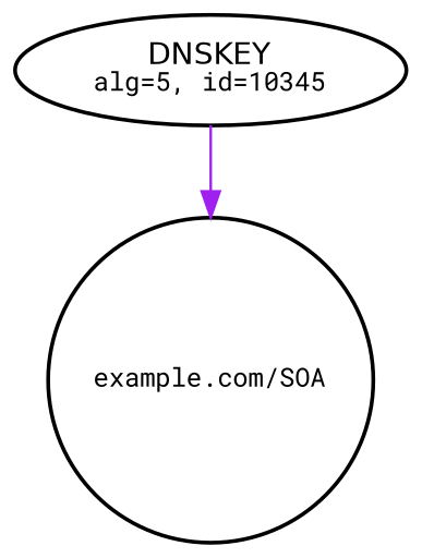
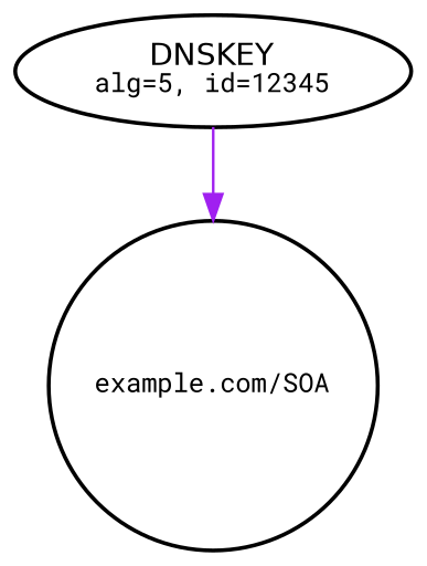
  digraph {
    rankdir=BT
    fontname="Roboto Mono"
    node [penwidth=1.5 fontname="Roboto Mono"]
-   n1 [label=<<FONT POINT-SIZE="12" FACE="Helvetica">DNSKEY</FONT><BR/><FONT POINT-SIZE="10">alg=5, id=10345</FONT>>]
+   n1 [label=<<FONT POINT-SIZE="12" FACE="Helvetica">DNSKEY</FONT><BR/><FONT POINT-SIZE="10">alg=5, id=12345</FONT>>]
    n2 [fontsize=10 label="example.com/SOA" shape=circle style=rounded]
    n2 -> n1 [color=purple dir=back fontname="Roboto Mono"]
  }
